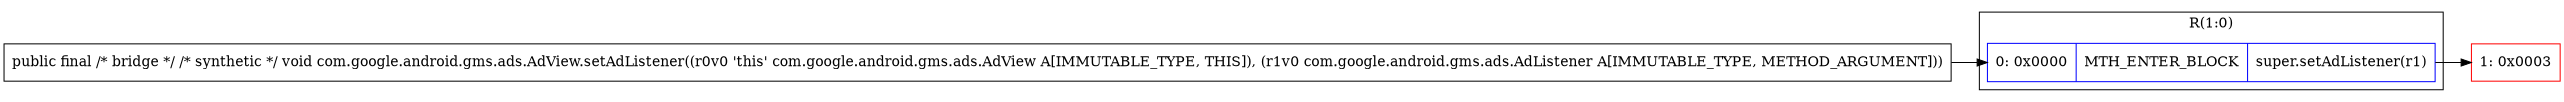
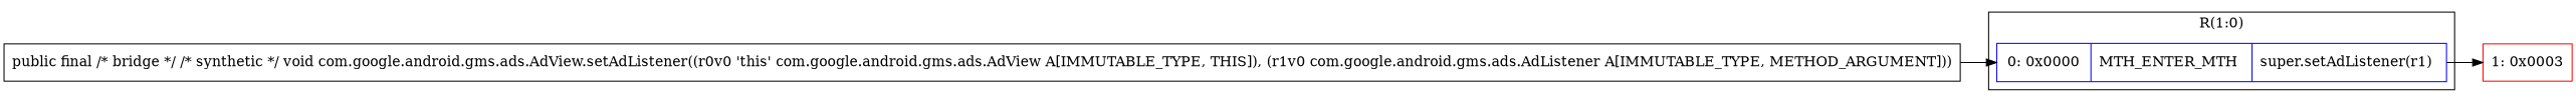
  digraph {
    rankdir=LR
    node [shape=record]
-   n1 [color=blue label="{0\:\ 0x0000|MTH_ENTER_BLOCK\l|super.setAdListener(r1)\l}"]
+   n1 [color=blue label="{0\:\ 0x0000|MTH_ENTER_MTH\l|super.setAdListener(r1)\l}"]
    n2 [color=red label="{1\:\ 0x0003}"]
    n3 [label="{public final \/* bridge *\/ \/* synthetic *\/ void com.google.android.gms.ads.AdView.setAdListener((r0v0 'this' com.google.android.gms.ads.AdView A[IMMUTABLE_TYPE, THIS]), (r1v0 com.google.android.gms.ads.AdListener A[IMMUTABLE_TYPE, METHOD_ARGUMENT])) }"]
    subgraph cluster_1 {
      label="R(1:0)"
      n1
    }
    n1 -> n2
    n3 -> n1
  }
